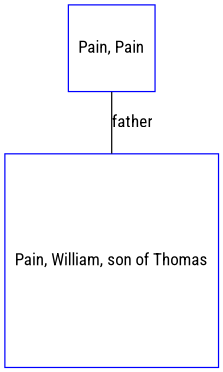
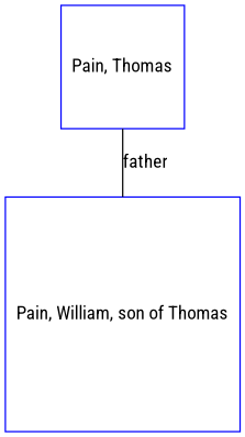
  digraph {
    fontname="Roboto Condensed"
    node [color=blue regular=1 shape=box fontname="Roboto Condensed"]
-   n1 [label="Pain, Pain"]
+   n1 [label="Pain, Thomas"]
    n2 [label="Pain, William, son of Thomas"]
    n1 -> n2 [arrowsize=0.0 dir=none label=father fontname="Roboto Condensed"]
  }
